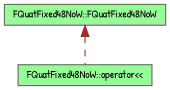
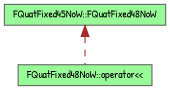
  digraph {
    rankdir=TB
    fontname="Patrick Hand"
    node [fillcolor=palegreen fontname="Patrick Hand" fontsize=10 shape=box style=filled]
-   n1 [color=gray40 fontcolor=black height=0.2 label="FQuatFixed48NoW::FQuatFixed48NoW" width=0.4]
+   n1 [color=gray40 fontcolor=black height=0.2 label="FQuatFixed45NoW::FQuatFixed48NoW" width=0.4]
    n2 [color=grey40 height=0.2 label="FQuatFixed48NoW::operator\<\<" width=0.4]
    n1 -> n2 [color=brown dir=back fontname="Patrick Hand" fontsize=10 labelfontname=Helvetica labelfontsize=10 style=dashed]
  }
